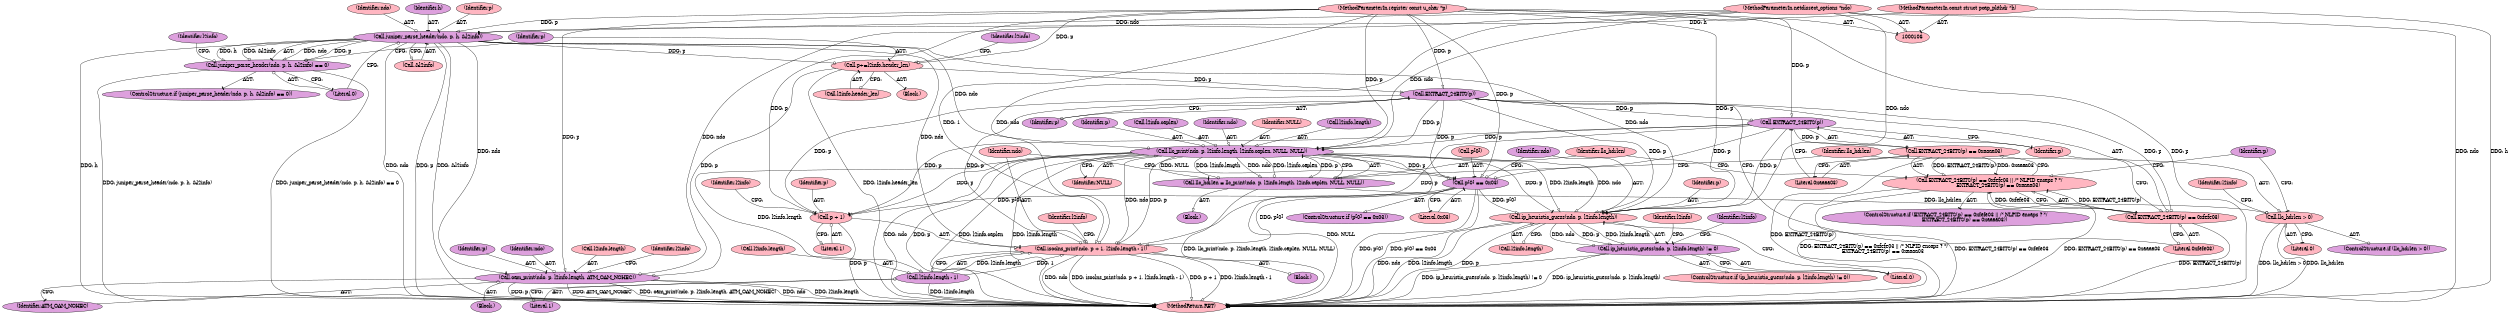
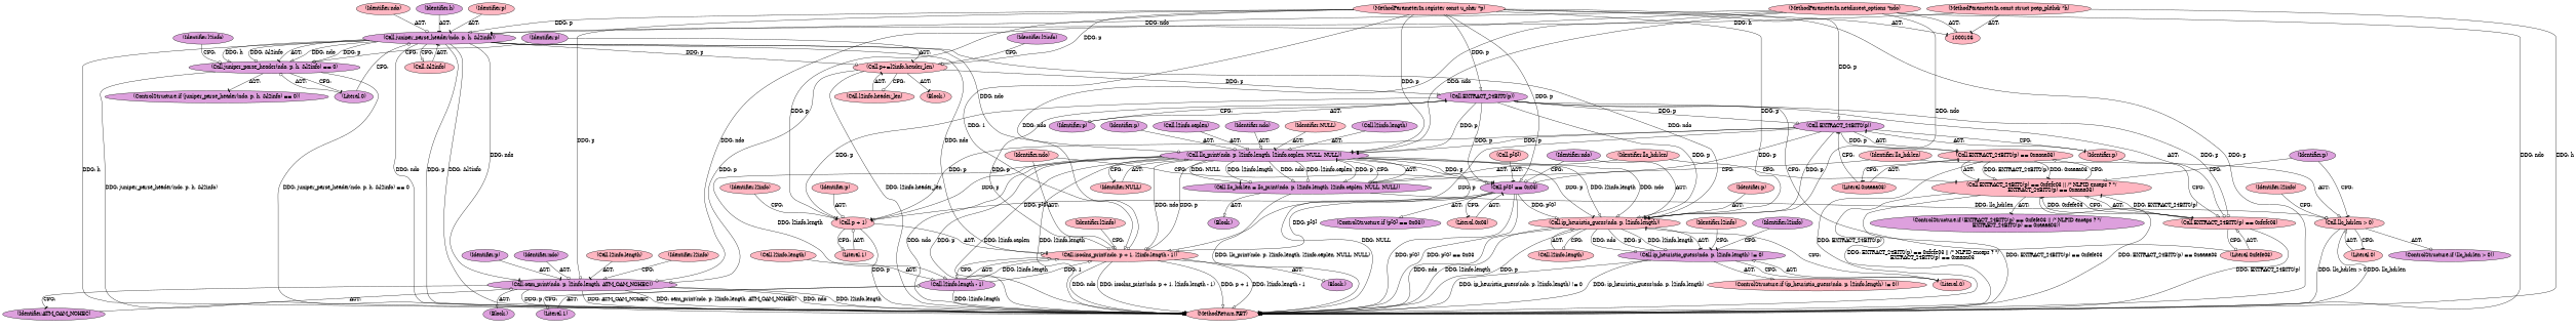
  digraph {
    node [fillcolor=lightpink style=filled]
    edge [arrowhead=onormal]
    n1 [fillcolor=plum label="(Call,juniper_parse_header(ndo, p, h, &l2info))"]
    n2 [fillcolor=plum label="(Call,juniper_parse_header(ndo, p, h, &l2info) == 0)"]
    n3 [label="(Call,p+=l2info.header_len)"]
    n4 [fillcolor=plum label="(Call,oam_print(ndo, p, l2info.length, ATM_OAM_NOHEC))"]
    n5 [fillcolor=plum label="(Call,llc_print(ndo, p, l2info.length, l2info.caplen, NULL, NULL))"]
    n6 [label="(Call,isoclns_print(ndo, p + 1, l2info.length - 1))"]
    n7 [label="(Call,ip_heuristic_guess(ndo, p, l2info.length))"]
    n8 [label="(MethodReturn,RET)"]
    n9 [label="(Call,&l2info)"]
    n10 [fillcolor=plum label="(Literal,0)"]
    n11 [fillcolor=plum label="(ControlStructure,if (juniper_parse_header(ndo, p, h, &l2info) == 0))"]
    n12 [fillcolor=plum label="(Call,EXTRACT_24BITS(p))"]
    n13 [label="(Call,l2info.header_len)"]
    n14 [label="(Block,)"]
    n15 [fillcolor=plum label="(Identifier,ATM_OAM_NOHEC)"]
    n16 [fillcolor=plum label="(Block,)"]
    n17 [fillcolor=plum label="(Call,p[0] == 0x03)"]
    n18 [label="(Call,p + 1)"]
    n19 [fillcolor=plum label="(Call,llc_hdrlen = llc_print(ndo, p, l2info.length, l2info.caplen, NULL, NULL))"]
    n20 [fillcolor=plum label="(Call,l2info.length - 1)"]
    n21 [label="(Identifier,NULL)"]
    n22 [fillcolor=plum label="(Block,)"]
    n23 [fillcolor=plum label="(Call,ip_heuristic_guess(ndo, p, l2info.length) != 0)"]
    n24 [label="(Call,l2info.length)"]
    n25 [label="(MethodParameterIn,netdissect_options *ndo)"]
    1000106
    n27 [label="(MethodParameterIn,register const u_char *p)"]
    n28 [fillcolor=plum label="(Call,EXTRACT_24BITS(p))"]
    n29 [label="(Call,EXTRACT_24BITS(p) == 0xfefe03)"]
    n30 [fillcolor=plum label="(Identifier,p)"]
    n31 [label="(Call,EXTRACT_24BITS(p) == 0xaaaa03)"]
    n32 [label="(Identifier,p)"]
    n33 [fillcolor=plum label="(ControlStructure,if (p[0] == 0x03))"]
    n34 [label="(Literal,0x03)"]
    n35 [label="(Literal,1)"]
    n36 [label="(MethodParameterIn,const struct pcap_pkthdr *h)"]
    n37 [label="(Call,EXTRACT_24BITS(p) == 0xfefe03 || /* NLPID encaps ? */\n            EXTRACT_24BITS(p) == 0xaaaa03)"]
    n38 [label="(Literal,0xfefe03)"]
    n39 [fillcolor=plum label="(ControlStructure,if (EXTRACT_24BITS(p) == 0xfefe03 || /* NLPID encaps ? */\n            EXTRACT_24BITS(p) == 0xaaaa03))"]
    n40 [label="(Literal,0xaaaa03)"]
    n41 [label="(Call,llc_hdrlen > 0)"]
    n42 [fillcolor=plum label="(Block,)"]
    n43 [fillcolor=plum label="(Literal,1)"]
    n44 [fillcolor=plum label="(ControlStructure,if (llc_hdrlen > 0))"]
    n45 [label="(Literal,0)"]
    n46 [label="(Literal,0)"]
    n47 [label="(ControlStructure,if (ip_heuristic_guess(ndo, p, l2info.length) != 0))"]
    n48 [fillcolor=plum label="(Identifier,l2info)"]
    n49 [label="(Identifier,p)"]
    n50 [fillcolor=plum label="(Identifier,l2info)"]
    n51 [fillcolor=plum label="(Identifier,ndo)"]
    n52 [fillcolor=plum label="(Identifier,p)"]
    n53 [fillcolor=plum label="(Call,l2info.caplen)"]
    n54 [label="(Call,l2info.length)"]
    n55 [fillcolor=plum label="(Identifier,p)"]
    n56 [label="(Identifier,p)"]
    n57 [label="(Identifier,p)"]
    n58 [label="(Call,l2info.length)"]
    n59 [fillcolor=plum label="(Identifier,ndo)"]
    n60 [label="(Identifier,llc_hdrlen)"]
    n61 [fillcolor=plum label="(Identifier,l2info)"]
    n62 [label="(Identifier,l2info)"]
    n63 [label="(Identifier,ndo)"]
    n64 [label="(Identifier,ndo)"]
    n65 [label="(Identifier,NULL)"]
    n66 [fillcolor=plum label="(Call,l2info.length)"]
    n67 [label="(Identifier,llc_hdrlen)"]
    n68 [label="(Call,p[0])"]
    n69 [label="(Identifier,l2info)"]
    n70 [label="(Identifier,l2info)"]
    n71 [fillcolor=plum label="(Identifier,p)"]
    n72 [fillcolor=plum label="(Identifier,ndo)"]
    n73 [label="(Identifier,l2info)"]
    n74 [fillcolor=plum label="(Identifier,p)"]
    n75 [fillcolor=plum label="(Identifier,h)"]
    n76 [label="(Identifier,l2info)"]
    n1 -> n2 [arrowhead=tee label="AST: "]
    n1 -> n2 [label="DDG: ndo"]
    n1 -> n2 [arrowhead=odot label="DDG: p"]
    n1 -> n2 [label="DDG: h"]
    n1 -> n2 [arrowhead=odot label="DDG: &l2info"]
    n1 -> n3 [arrowhead=odot label="DDG: p"]
    n1 -> n4 [arrowhead=tee label="DDG: ndo"]
    n1 -> n5 [arrowhead=odot label="DDG: ndo"]
    n1 -> n6 [label="DDG: ndo"]
    n1 -> n7 [arrowhead=tee label="DDG: ndo"]
    n1 -> n8 [label="DDG: h"]
    n1 -> n8 [arrowhead=tee label="DDG: ndo"]
    n1 -> n8 [arrowhead=odot label="DDG: p"]
    n1 -> n8 [arrowhead=odot label="DDG: &l2info"]
    n1 -> n9 [label="CFG: "]
    n2 -> n8 [label="DDG: juniper_parse_header(ndo, p, h, &l2info) == 0"]
    n2 -> n8 [arrowhead=tee label="DDG: juniper_parse_header(ndo, p, h, &l2info)"]
    n2 -> n10 [arrowhead=tee label="CFG: "]
    n2 -> n11 [arrowhead=tee label="AST: "]
    n3 -> n4 [arrowhead=odot label="DDG: p"]
    n3 -> n8 [arrowhead=tee label="DDG: l2info.header_len"]
    n3 -> n12 [label="DDG: p"]
    n3 -> n13 [arrowhead=odot label="CFG: "]
    n3 -> n14 [arrowhead=tee label="AST: "]
    n4 -> n8 [arrowhead=tee label="DDG: l2info.length"]
    n4 -> n8 [label="DDG: p"]
    n4 -> n8 [arrowhead=odot label="DDG: ATM_OAM_NOHEC"]
    n4 -> n8 [arrowhead=tee label="DDG: oam_print(ndo, p, l2info.length, ATM_OAM_NOHEC)"]
    n4 -> n8 [label="DDG: ndo"]
    n4 -> n15 [arrowhead=tee label="CFG: "]
    n4 -> n16 [label="AST: "]
    n5 -> n6 [arrowhead=odot label="DDG: ndo"]
    n5 -> n6 [arrowhead=odot label="DDG: p"]
    n5 -> n7 [label="DDG: ndo"]
    n5 -> n7 [arrowhead=tee label="DDG: p"]
    n5 -> n7 [label="DDG: l2info.length"]
    n5 -> n8 [label="DDG: l2info.length"]
    n5 -> n8 [arrowhead=odot label="DDG: NULL"]
    n5 -> n8 [arrowhead=odot label="DDG: ndo"]
    n5 -> n8 [label="DDG: p"]
    n5 -> n8 [arrowhead=tee label="DDG: l2info.caplen"]
    n5 -> n17 [arrowhead=tee label="DDG: p"]
    n5 -> n18 [label="DDG: p"]
    n5 -> n19 [label="AST: "]
    n5 -> n19 [arrowhead=tee label="DDG: NULL"]
    n5 -> n19 [arrowhead=odot label="DDG: l2info.length"]
    n5 -> n19 [label="DDG: ndo"]
    n5 -> n19 [arrowhead=odot label="DDG: l2info.caplen"]
    n5 -> n19 [label="DDG: p"]
    n5 -> n20 [label="DDG: l2info.length"]
    n5 -> n21 [arrowhead=tee label="CFG: "]
    n6 -> n8 [label="DDG: isoclns_print(ndo, p + 1, l2info.length - 1)"]
    n6 -> n8 [label="DDG: p + 1"]
    n6 -> n8 [label="DDG: l2info.length - 1"]
    n6 -> n8 [label="DDG: ndo"]
    n6 -> n20 [label="CFG: "]
    n6 -> n22 [arrowhead=odot label="AST: "]
    n7 -> n8 [label="DDG: ndo"]
    n7 -> n8 [arrowhead=odot label="DDG: l2info.length"]
    n7 -> n8 [label="DDG: p"]
    n7 -> n23 [arrowhead=tee label="AST: "]
    n7 -> n23 [arrowhead=odot label="DDG: ndo"]
    n7 -> n23 [label="DDG: p"]
    n7 -> n23 [arrowhead=odot label="DDG: l2info.length"]
    n7 -> n24 [arrowhead=odot label="CFG: "]
    n9 -> n1 [arrowhead=tee label="AST: "]
    n10 -> n1 [arrowhead=odot label="CFG: "]
    n10 -> n2 [arrowhead=odot label="AST: "]
    n12 -> n5 [arrowhead=tee label="DDG: p"]
    n12 -> n6 [arrowhead=odot label="DDG: p"]
    n12 -> n7 [label="DDG: p"]
    n12 -> n17 [label="DDG: p"]
    n12 -> n18 [arrowhead=odot label="DDG: p"]
    n12 -> n28 [arrowhead=odot label="DDG: p"]
    n12 -> n29 [arrowhead=odot label="AST: "]
    n12 -> n29 [arrowhead=odot label="DDG: p"]
    n12 -> n30 [arrowhead=odot label="CFG: "]
    n13 -> n3 [arrowhead=tee label="AST: "]
    n15 -> n4 [arrowhead=odot label="AST: "]
    n17 -> n6 [label="DDG: p[0]"]
    n17 -> n7 [label="DDG: p[0]"]
    n17 -> n8 [arrowhead=tee label="DDG: p[0]"]
    n17 -> n8 [arrowhead=tee label="DDG: p[0] == 0x03"]
    n17 -> n18 [arrowhead=tee label="DDG: p[0]"]
    n17 -> n33 [label="AST: "]
    n17 -> n34 [arrowhead=tee label="CFG: "]
    n18 -> n6 [arrowhead=tee label="AST: "]
    n18 -> n8 [arrowhead=tee label="DDG: p"]
    n18 -> n35 [label="CFG: "]
    n19 -> n5 [arrowhead=tee label="CFG: "]
    n19 -> n8 [label="DDG: llc_print(ndo, p, l2info.length, l2info.caplen, NULL, NULL)"]
    n19 -> n41 [arrowhead=odot label="DDG: llc_hdrlen"]
    n19 -> n42 [label="AST: "]
    n20 -> n6 [label="AST: "]
    n20 -> n6 [label="DDG: l2info.length"]
    n20 -> n6 [label="DDG: 1"]
    n20 -> n8 [arrowhead=odot label="DDG: l2info.length"]
    n20 -> n43 [arrowhead=odot label="CFG: "]
    n21 -> n5 [label="AST: "]
    n23 -> n8 [arrowhead=odot label="DDG: ip_heuristic_guess(ndo, p, l2info.length) != 0"]
    n23 -> n8 [label="DDG: ip_heuristic_guess(ndo, p, l2info.length)"]
    n23 -> n46 [arrowhead=tee label="CFG: "]
    n23 -> n47 [label="AST: "]
    n24 -> n7 [label="AST: "]
    n25 -> n1 [arrowhead=tee label="DDG: ndo"]
    n25 -> n4 [arrowhead=odot label="DDG: ndo"]
    n25 -> n5 [label="DDG: ndo"]
    n25 -> n6 [arrowhead=odot label="DDG: ndo"]
    n25 -> n7 [arrowhead=odot label="DDG: ndo"]
    n25 -> n8 [arrowhead=tee label="DDG: ndo"]
    n25 -> 1000106 [label="AST: "]
    n27 -> n1 [label="DDG: p"]
    n27 -> n3 [arrowhead=odot label="DDG: p"]
-   n27 -> n4 [label="DDG: p"]
+   n27 -> n4 [arrowhead=odot label="DDG: p"]
    n27 -> n5 [arrowhead=tee label="DDG: p"]
    n27 -> n6 [label="DDG: 1"]
    n27 -> n7 [label="DDG: p"]
    n27 -> n8 [arrowhead=tee label="DDG: p"]
    n27 -> n12 [label="DDG: p"]
    n27 -> n17 [label="DDG: p"]
    n27 -> n18 [label="DDG: p"]
    n27 -> 1000106 [arrowhead=tee label="AST: "]
    n27 -> n28 [label="DDG: p"]
    n28 -> n5 [arrowhead=tee label="DDG: p"]
    n28 -> n6 [label="DDG: p"]
    n28 -> n7 [arrowhead=tee label="DDG: p"]
    n28 -> n17 [arrowhead=odot label="DDG: p"]
    n28 -> n18 [arrowhead=tee label="DDG: p"]
    n28 -> n31 [arrowhead=odot label="AST: "]
    n28 -> n31 [arrowhead=tee label="DDG: p"]
    n28 -> n32 [arrowhead=tee label="CFG: "]
    n29 -> n8 [arrowhead=odot label="DDG: EXTRACT_24BITS(p)"]
    n29 -> n37 [label="AST: "]
    n29 -> n37 [arrowhead=tee label="DDG: EXTRACT_24BITS(p)"]
    n29 -> n37 [arrowhead=tee label="DDG: 0xfefe03"]
    n29 -> n38 [arrowhead=odot label="CFG: "]
    n30 -> n12 [arrowhead=tee label="AST: "]
    n31 -> n8 [arrowhead=tee label="DDG: EXTRACT_24BITS(p)"]
    n31 -> n37 [arrowhead=tee label="AST: "]
    n31 -> n37 [label="DDG: EXTRACT_24BITS(p)"]
    n31 -> n37 [arrowhead=tee label="DDG: 0xaaaa03"]
    n31 -> n40 [arrowhead=tee label="CFG: "]
    n32 -> n28 [arrowhead=tee label="AST: "]
    n32 -> n29 [label="CFG: "]
    n34 -> n17 [arrowhead=tee label="AST: "]
    n35 -> n18 [arrowhead=odot label="AST: "]
    n36 -> n1 [arrowhead=tee label="DDG: h"]
    n36 -> n8 [label="DDG: h"]
    n36 -> 1000106 [arrowhead=tee label="AST: "]
    n37 -> n8 [label="DDG: EXTRACT_24BITS(p) == 0xfefe03 || /* NLPID encaps ? */\n            EXTRACT_24BITS(p) == 0xaaaa03"]
    n37 -> n8 [arrowhead=odot label="DDG: EXTRACT_24BITS(p) == 0xfefe03"]
    n37 -> n8 [arrowhead=tee label="DDG: EXTRACT_24BITS(p) == 0xaaaa03"]
    n37 -> n29 [arrowhead=tee label="CFG: "]
    n37 -> n31 [label="CFG: "]
    n37 -> n39 [arrowhead=tee label="AST: "]
    n38 -> n12 [label="CFG: "]
    n38 -> n29 [label="AST: "]
    n40 -> n28 [arrowhead=tee label="CFG: "]
    n40 -> n31 [arrowhead=tee label="AST: "]
    n41 -> n8 [arrowhead=tee label="DDG: llc_hdrlen > 0"]
    n41 -> n8 [label="DDG: llc_hdrlen"]
    n41 -> n44 [arrowhead=odot label="AST: "]
    n41 -> n45 [arrowhead=tee label="CFG: "]
    n43 -> n20 [arrowhead=odot label="AST: "]
    n45 -> n41 [label="AST: "]
    n46 -> n7 [arrowhead=tee label="CFG: "]
    n46 -> n23 [label="AST: "]
    n48 -> n23 [arrowhead=tee label="CFG: "]
    n49 -> n18 [arrowhead=odot label="AST: "]
    n50 -> n2 [arrowhead=odot label="CFG: "]
    n51 -> n4 [arrowhead=odot label="AST: "]
    n52 -> n37 [label="CFG: "]
    n52 -> n41 [arrowhead=tee label="CFG: "]
    n53 -> n5 [arrowhead=odot label="AST: "]
    n54 -> n20 [label="AST: "]
    n55 -> n2 [label="CFG: "]
    n55 -> n3 [arrowhead=tee label="AST: "]
    n56 -> n1 [arrowhead=tee label="AST: "]
    n57 -> n7 [label="AST: "]
    n58 -> n4 [arrowhead=tee label="AST: "]
    n59 -> n5 [label="AST: "]
    n60 -> n19 [arrowhead=odot label="AST: "]
    n60 -> n37 [arrowhead=tee label="CFG: "]
    n61 -> n3 [label="CFG: "]
    n62 -> n4 [label="CFG: "]
    n63 -> n6 [label="AST: "]
    n63 -> n17 [arrowhead=tee label="CFG: "]
    n64 -> n1 [arrowhead=odot label="AST: "]
    n65 -> n5 [arrowhead=tee label="AST: "]
    n66 -> n5 [label="AST: "]
    n67 -> n19 [label="CFG: "]
    n67 -> n41 [label="AST: "]
    n68 -> n17 [arrowhead=tee label="AST: "]
    n69 -> n41 [arrowhead=odot label="CFG: "]
    n70 -> n23 [arrowhead=tee label="CFG: "]
    n71 -> n4 [arrowhead=tee label="AST: "]
    n72 -> n7 [label="AST: "]
    n72 -> n17 [arrowhead=odot label="CFG: "]
    n73 -> n6 [label="CFG: "]
    n74 -> n5 [arrowhead=odot label="AST: "]
    n75 -> n1 [arrowhead=tee label="AST: "]
    n76 -> n18 [arrowhead=tee label="CFG: "]
  }
